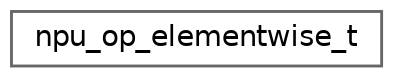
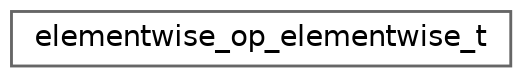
  digraph {
    rankdir=TB
-   n1 [color=grey40 fillcolor=white fontname=Helvetica fontsize=10 height=0.2 label=npu_op_elementwise_t shape=box style=filled width=0.4]
+   n1 [color=grey40 fillcolor=white fontname=Helvetica fontsize=10 height=0.2 label=elementwise_op_elementwise_t shape=box style=filled width=0.4]
  }
